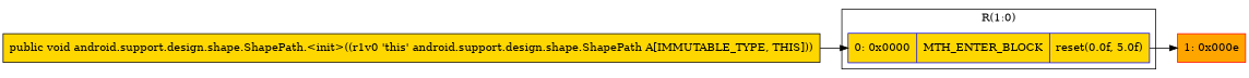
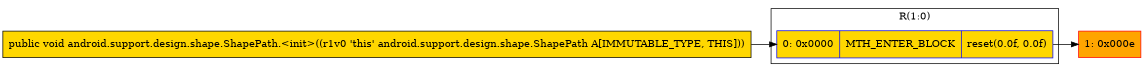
  digraph {
    rankdir=LR
    node [shape=record style=filled fillcolor=gold]
-   n1 [color=blue label="{0\:\ 0x0000|MTH_ENTER_BLOCK\l|reset(0.0f, 5.0f)\l}"]
+   n1 [color=blue label="{0\:\ 0x0000|MTH_ENTER_BLOCK\l|reset(0.0f, 0.0f)\l}"]
    n2 [color=red label="{1\:\ 0x000e}" fillcolor=orange]
    n3 [label="{public void android.support.design.shape.ShapePath.\<init\>((r1v0 'this' android.support.design.shape.ShapePath A[IMMUTABLE_TYPE, THIS])) }"]
    subgraph cluster_1 {
      label="R(1:0)"
      n1
    }
    n1 -> n2
    n3 -> n1
  }
